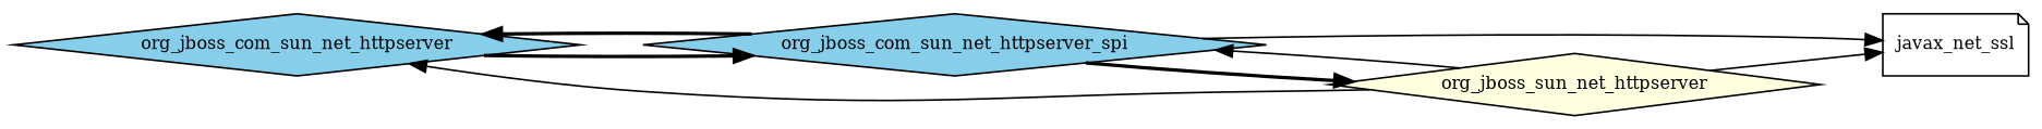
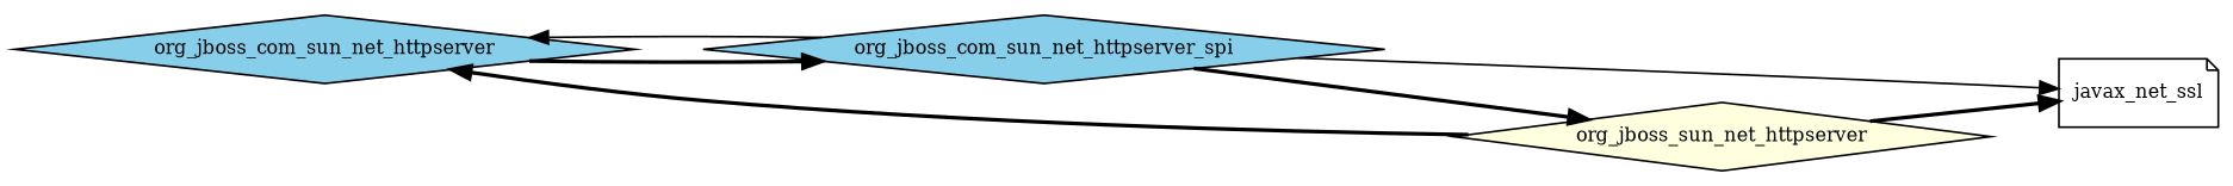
  digraph {
    rankdir=LR
    node [fillcolor=skyblue fontsize=10.0 shape=diamond style=filled]
    edge [style=bold]
    org_jboss_com_sun_net_httpserver
    org_jboss_com_sun_net_httpserver_spi
    javax_net_ssl [fillcolor=white shape=note]
    org_jboss_sun_net_httpserver [fillcolor=lightyellow]
    org_jboss_com_sun_net_httpserver -> org_jboss_com_sun_net_httpserver_spi
-   org_jboss_com_sun_net_httpserver_spi -> org_jboss_com_sun_net_httpserver
+   org_jboss_com_sun_net_httpserver_spi -> org_jboss_com_sun_net_httpserver [style=solid]
    org_jboss_com_sun_net_httpserver_spi -> javax_net_ssl [style=solid]
    org_jboss_com_sun_net_httpserver_spi -> org_jboss_sun_net_httpserver
-   org_jboss_sun_net_httpserver -> org_jboss_com_sun_net_httpserver [style=solid]
-   org_jboss_sun_net_httpserver -> org_jboss_com_sun_net_httpserver_spi [style=solid]
-   org_jboss_sun_net_httpserver -> javax_net_ssl [style=solid]
+   org_jboss_sun_net_httpserver -> org_jboss_com_sun_net_httpserver
+   org_jboss_sun_net_httpserver -> javax_net_ssl
  }
